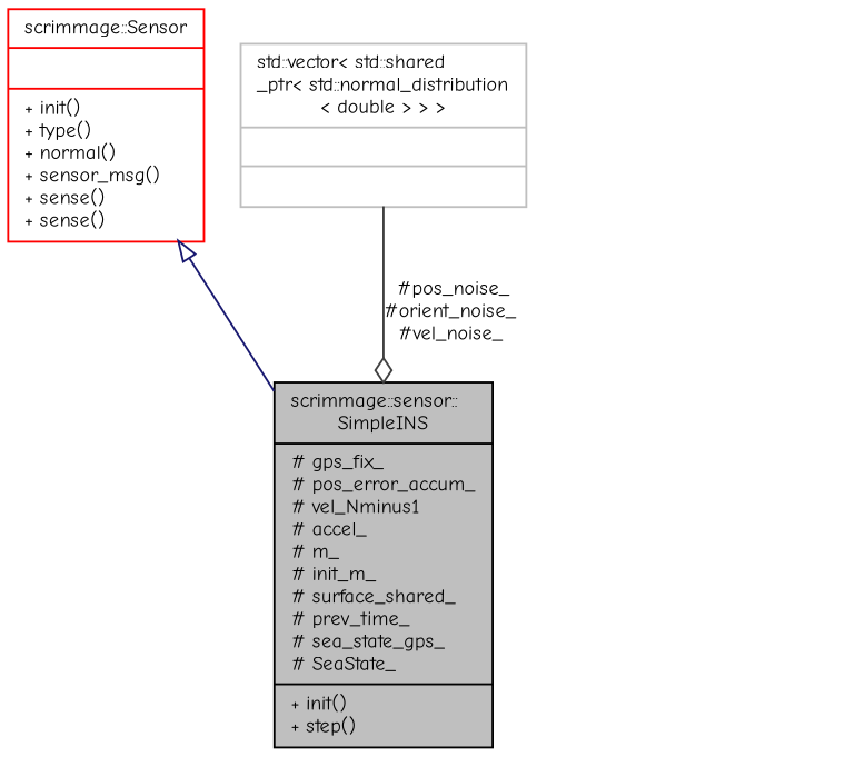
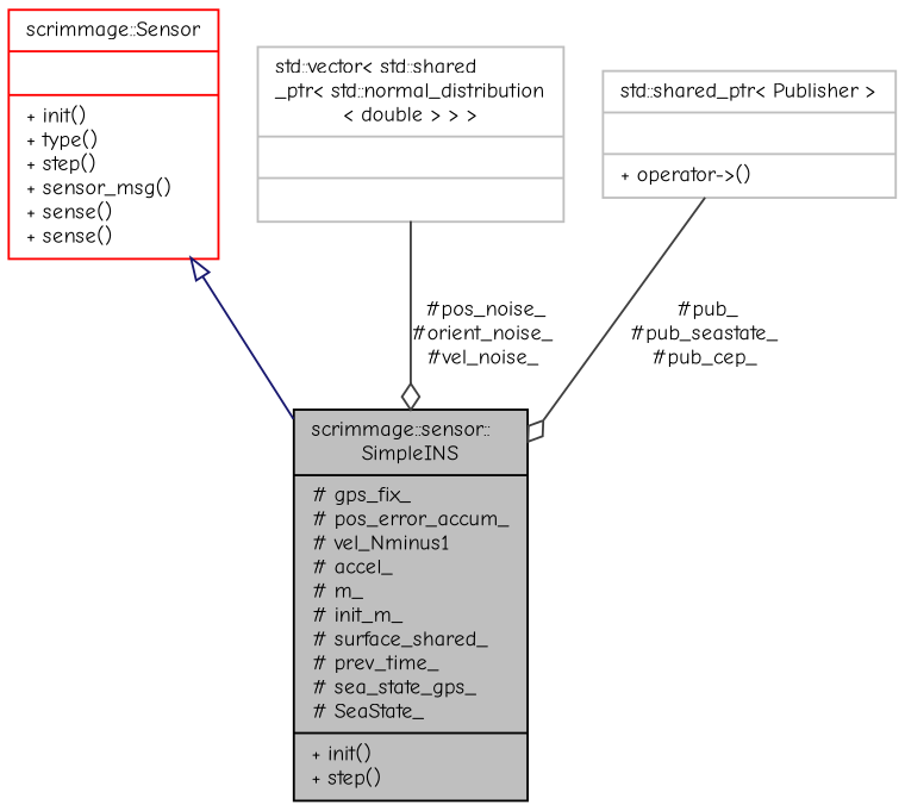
  digraph {
    fontname="Comic Neue"
    node [color=grey75 fillcolor=white fontname="Comic Neue" fontsize=10 shape=record style=filled]
    edge [color=grey25 fontname="Comic Neue" fontsize=10 labelfontname=Helvetica labelfontsize=10 style=solid arrowhead=odiamond]
    n1 [color=black fillcolor=grey75 fontcolor=black height=0.2 label="{scrimmage::sensor::\lSimpleINS\n|# gps_fix_\l# pos_error_accum_\l# vel_Nminus1\l# accel_\l# m_\l# init_m_\l# surface_shared_\l# prev_time_\l# sea_state_gps_\l# SeaState_\l|+ init()\l+ step()\l}" width=0.4]
-   n2 [color=red height=0.2 label="{scrimmage::Sensor\n||+ init()\l+ type()\l+ normal()\l+ sensor_msg()\l+ sense()\l+ sense()\l}" width=0.4]
+   n2 [color=red height=0.2 label="{scrimmage::Sensor\n||+ init()\l+ type()\l+ step()\l+ sensor_msg()\l+ sense()\l+ sense()\l}" width=0.4]
    n3 [height=0.2 label="{std::vector\< std::shared\l_ptr\< std::normal_distribution\l\< double \> \> \>\n||}" width=0.4]
+   n4 [height=0.2 label="{std::shared_ptr\< Publisher \>\n||+ operator-\>()\l}" width=0.4]
    n2 -> n1 [arrowtail=onormal color=midnightblue dir=back arrowhead=""]
    n3 -> n1 [label=" #pos_noise_\n#orient_noise_\n#vel_noise_"]
+   n4 -> n1 [label=" #pub_\n#pub_seastate_\n#pub_cep_"]
  }
